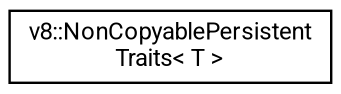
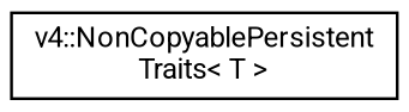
  digraph {
    rankdir=LR
    fontname=Roboto
-   n1 [color=black fillcolor=white fontname=Roboto fontsize=10 height=0.2 label="v8::NonCopyablePersistent\lTraits\< T \>" shape=record style=filled width=0.4]
+   n1 [color=black fillcolor=white fontname=Roboto fontsize=10 height=0.2 label="v4::NonCopyablePersistent\lTraits\< T \>" shape=record style=filled width=0.4]
  }
